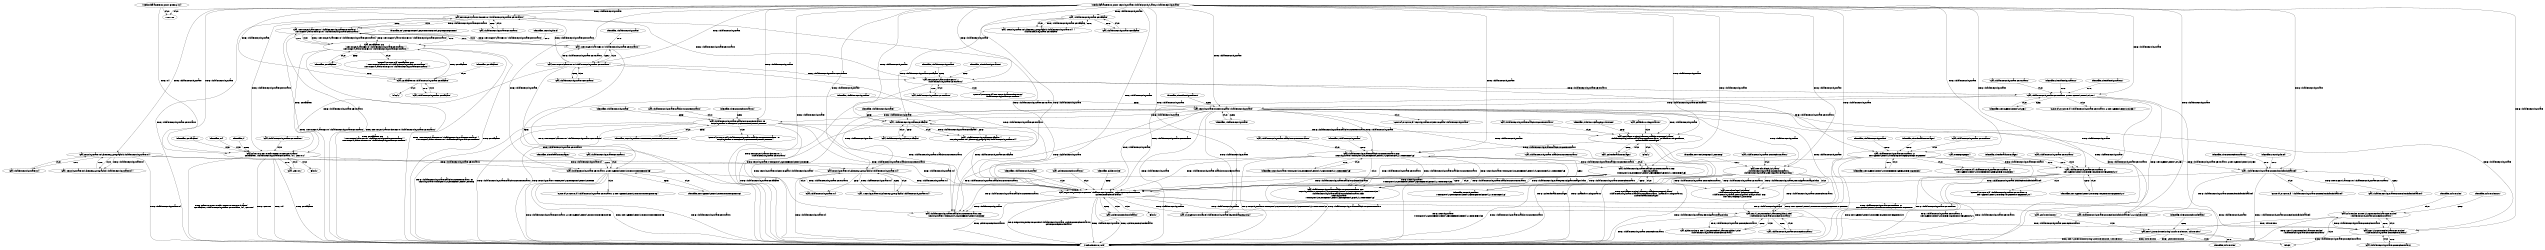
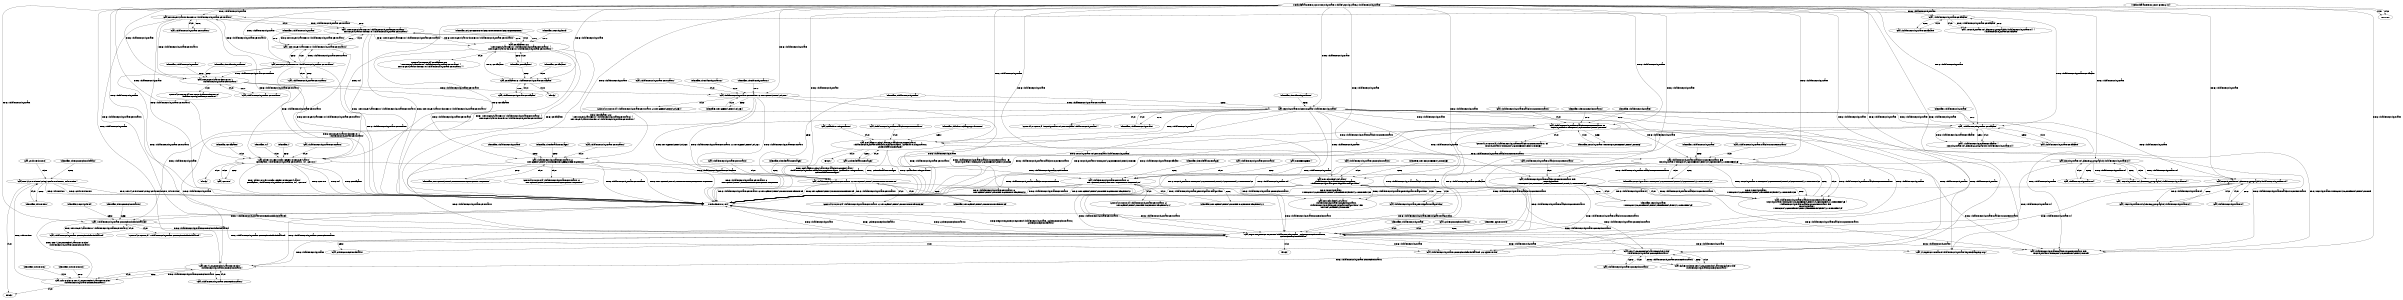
  digraph {
    n1 [label="(Call,net::SSLVersionToString(&ssl_version_str, ssl_version))"]
    n2 [label="(Block,)"]
    n3 [label="(Identifier,ssl_version)"]
    n4 [label="(MethodReturn,void)"]
    n5 [label="(Call,ssl_version = net::SSLConnectionStatusToVersion(\n        visible_security_state.connection_status))"]
    n6 [label="(Call,net::SSLConnectionStatusToVersion(\n        visible_security_state.connection_status))"]
    n7 [label="(Call,visible_security_state.connection_status)"]
    n8 [label="(Call,ReportAnyInsecureContent(visible_security_state, &site_connection_status_,\n                             &site_connection_details_))"]
    n9 [label="(Call,net::SSLConnectionStatusToCipherSuite(\n      visible_security_state.connection_status))"]
    n10 [label="(Call,visible_security_state.connection_info_initialized && cipher_suite)"]
    n11 [label="(Call,&site_connection_details_)"]
    n12 [label="(Block,)"]
    n13 [label="(Call,visible_security_state.malicious_content_status ==\n          security_state::MALICIOUS_CONTENT_STATUS_NONE)"]
    n14 [label="(Call,SSL_get_curve_name(visible_security_state.key_exchange_group))"]
    n15 [label="(Call,cipher_suite = net::SSLConnectionStatusToCipherSuite(\n      visible_security_state.connection_status))"]
    n16 [label="(Call,visible_security_state.connection_status)"]
    n17 [label="(Call,net::IsCertStatusMinorError(visible_security_state.cert_status))"]
    n18 [label="(Call,net::IsCertStatusMinorError(\n                   visible_security_state.cert_status))"]
    n19 [label="(Call,ssl_errors::ErrorInfo::GetErrorsForCertStatus(\n         certificate_, visible_security_state.cert_status, url, &errors))"]
    n20 [label="(Call,!net::IsCertStatusError(visible_security_state.cert_status) ||\n       net::IsCertStatusMinorError(visible_security_state.cert_status))"]
    n21 [label="(Call,visible_security_state.cert_status)"]
    n22 [label="(Call,visible_security_state.cert_status &\n           net::CERT_STATUS_UNABLE_TO_CHECK_REVOCATION)"]
    n23 [label="(Call,visible_security_state.cert_status & net::CERT_STATUS_IS_EV)"]
    n24 [label="(Call,visible_security_state.cert_status)"]
    n25 [label="(ControlStructure,if (net::IsCertStatusMinorError(\n                   visible_security_state.cert_status)))"]
    n26 [label="(Call,visible_security_state.cert_status & net::CERT_STATUS_NON_UNIQUE_NAME)"]
    n27 [label="(Call,&errors)"]
    n28 [label="(Block,)"]
    n29 [label="(Call,!net::IsCertStatusError(visible_security_state.cert_status))"]
    n30 [label="(Call,certificate_ &&\n      (!net::IsCertStatusError(visible_security_state.cert_status) ||\n       net::IsCertStatusMinorError(visible_security_state.cert_status)))"]
    n31 [label="(Call,net::IsCertStatusError(visible_security_state.cert_status))"]
    n32 [label="(Call,visible_security_state.cert_status)"]
    n33 [label="(MethodParameterIn,const security_state::VisibleSecurityState& visible_security_state)"]
    n34 [label="(Call,!visible_security_state.connection_info_initialized)"]
    n35 [label="(Call,security_state::IsSHA1InChain(visible_security_state))"]
    n36 [label="(Call,visible_security_state.malicious_content_status ==\n             security_state::MALICIOUS_CONTENT_STATUS_SIGN_IN_PASSWORD_REUSE)"]
    n37 [label="(Call,GetSafeBrowsingStatusByMaliciousContentStatus(\n        visible_security_state.malicious_content_status, &safe_browsing_status_,\n        &site_details_message_))"]
    n38 [label="(Call,visible_security_state.malicious_content_status !=\n      security_state::MALICIOUS_CONTENT_STATUS_NONE)"]
    n39 [label="(Call,!visible_security_state.certificate)"]
    n40 [label="(Call,!visible_security_state.certificate)"]
    n41 [label="(Call,net::ObsoleteSSLStatus(\n            visible_security_state.connection_status,\n            visible_security_state.peer_signature_algorithm))"]
    n42 [label="(Call,security_state::IsSchemeCryptographic(visible_security_state.url))"]
    n43 [label="(Call,security_state::IsSchemeCryptographic(visible_security_state.url))"]
    n44 [label="(Call,visible_security_state.cert_status &\n                  net::CERT_STATUS_NO_REVOCATION_MECHANISM)"]
    n45 [label="(Call,certificate_ = visible_security_state.certificate)"]
    n46 [label="(Call,visible_security_state.malicious_content_status ==\n             security_state::\n                 MALICIOUS_CONTENT_STATUS_ENTERPRISE_PASSWORD_REUSE)"]
    1000100
    n48 [label="(Identifier,net::CERT_STATUS_UNABLE_TO_CHECK_REVOCATION)"]
    n49 [label="(ControlStructure,if (visible_security_state.cert_status &\n           net::CERT_STATUS_UNABLE_TO_CHECK_REVOCATION))"]
    n50 [label="(ControlStructure,if (!visible_security_state.connection_info_initialized))"]
    n51 [label="(Call,visible_security_state.connection_info_initialized)"]
    n52 [label="(Identifier,visible_security_state)"]
    n53 [label="(ControlStructure,if (security_state::IsSHA1InChain(visible_security_state)))"]
    n54 [label="(Identifier,net::CERT_STATUS_IS_EV)"]
    n55 [label="(ControlStructure,if (visible_security_state.cert_status & net::CERT_STATUS_IS_EV))"]
    n56 [label="(Call,visible_security_state.malicious_content_status ==\n             security_state::MALICIOUS_CONTENT_STATUS_SIGN_IN_PASSWORD_REUSE ||\n         visible_security_state.malicious_content_status ==\n             security_state::\n                 MALICIOUS_CONTENT_STATUS_ENTERPRISE_PASSWORD_REUSE)"]
    n57 [label="(Identifier,security_state::MALICIOUS_CONTENT_STATUS_SIGN_IN_PASSWORD_REUSE)"]
    n58 [label="(Call,&site_details_message_)"]
    n59 [label="(Block,)"]
    n60 [label="(ControlStructure,if (visible_security_state.malicious_content_status !=\n      security_state::MALICIOUS_CONTENT_STATUS_NONE))"]
    n61 [label="(Identifier,security_state::UNIQUE_CONTENT_STATUS_NONE)"]
    n62 [label="(Call,visible_security_state.certificate)"]
    n63 [label="(Call,!visible_security_state.certificate ||\n      !security_state::IsSchemeCryptographic(visible_security_state.url))"]
    n64 [label="(Call,!security_state::IsSchemeCryptographic(visible_security_state.url) ||\n         !visible_security_state.certificate)"]
    n65 [label="(Call,visible_security_state.certificate)"]
    n66 [label="(Call,net::ObsoleteSSLStatus(\n            visible_security_state.connection_status,\n            visible_security_state.peer_signature_algorithm) ==\n        net::OBSOLETE_SSL_NONE)"]
+   n67 [label="(Call,visible_security_state.peer_signature_algorithm)"]
    n68 [label="(Call,!security_state::IsSchemeCryptographic(visible_security_state.url))"]
    n69 [label="(Call,visible_security_state.url)"]
    n70 [label="(Call,visible_security_state.url)"]
    n71 [label="(Call,!security_state::IsSchemeCryptographic(visible_security_state.url))"]
    n72 [label="(ControlStructure,if (visible_security_state.cert_status &\n                  net::CERT_STATUS_NO_REVOCATION_MECHANISM))"]
    n73 [label="(Identifier,net::CERT_STATUS_NO_REVOCATION_MECHANISM)"]
    n74 [label="(ControlStructure,if (visible_security_state.cert_status & net::CERT_STATUS_NON_UNIQUE_NAME))"]
    n75 [label="(Identifier,net::CERT_STATUS_NON_UNIQUE_NAME)"]
    n76 [label="(Call,visible_security_state.certificate)"]
    n77 [label="(Block,)"]
    n78 [label="(Identifier,security_state::\n                 MALICIOUS_CONTENT_STATUS_ENTERPRISE_PASSWORD_REUSE)"]
    n79 [label="(ControlStructure,if (certificate_ &&\n      (!net::IsCertStatusError(visible_security_state.cert_status) ||\n       net::IsCertStatusMinorError(visible_security_state.cert_status))))"]
    n80 [label="(Identifier,certificate_)"]
    n81 [label="(MethodParameterIn,const GURL& url)"]
    n82 [label="(Identifier,visible_security_state)"]
    n83 [label="(Identifier,certificate_)"]
    n84 [label="(Call,NOTREACHED())"]
    n85 [label="(Identifier,ssl_version)"]
    n86 [label="(Identifier,visible_security_state)"]
    n87 [label="(Identifier,site_connection_status_)"]
    n88 [label="(Identifier,visible_security_state)"]
    n89 [label="(Identifier,site_connection_details_)"]
    n90 [label="(Call,visible_security_state.cert_status)"]
    n91 [label="(Call,&ssl_version_str)"]
    n92 [label="(Call,&site_connection_status_)"]
    n93 [label="(Identifier,net::OBSOLETE_SSL_NONE)"]
    n94 [label="(Identifier,visible_security_state)"]
    n95 [label="(Identifier,site_details_message_)"]
    n96 [label="(Identifier,visible_security_state)"]
    n97 [label="(Identifier,security_level)"]
    n98 [label="(Call,visible_security_state.cert_status)"]
    n99 [label="(Call,visible_security_state.cert_status)"]
    n100 [label="(Identifier,IDS_PAGE_INFO_SECURITY_TAB_INSECURE_IDENTITY)"]
    n101 [label="(Call,visible_security_state.connection_status)"]
    n102 [label="(Identifier,url)"]
    n103 [label="(Identifier,i)"]
    n104 [label="(Identifier,site_connection_status_)"]
    n105 [label="(Identifier,ssl_version_str)"]
    n106 [label="(Identifier,site_identity_status_)"]
    n107 [label="(Call,visible_security_state.malicious_content_status)"]
    n108 [label="(Identifier,site_identity_status_)"]
    n109 [label="(Identifier,cipher_suite)"]
    n110 [label="(Identifier,certificate_)"]
    n111 [label="(Identifier,site_identity_status_)"]
    n112 [label="(Identifier,site_details_message_)"]
    n113 [label="(Call,visible_security_state.malicious_content_status)"]
    n114 [label="(Call,visible_security_state.cert_status)"]
    n115 [label="(Identifier,visible_security_state)"]
    n116 [label="(Call,visible_security_state.malicious_content_status)"]
    n117 [label="(Identifier,security_level)"]
    n118 [label="(Identifier,old_show_change_pw_buttons)"]
    n119 [label="(Identifier,site_identity_status_)"]
    n120 [label="(Call,visible_security_state.malicious_content_status)"]
    n121 [label="(Identifier,visible_security_state)"]
    n122 [label="(Call,&safe_browsing_status_)"]
    n123 [label="(Identifier,visible_security_state)"]
    n124 [label="(Call,visible_security_state.cert_status)"]
    n125 [label="(Identifier,site_details_message_)"]
    n1 -> n2 [label="AST: "]
    n1 -> n3 [label="CFG: "]
    n1 -> n4 [label="DDG: net::SSLVersionToString(&ssl_version_str, ssl_version)"]
    n1 -> n4 [label="DDG: ssl_version"]
    n1 -> n4 [label="DDG: &ssl_version_str"]
    n3 -> n1 [label="AST: "]
    n5 -> n1 [label="DDG: ssl_version"]
    n5 -> n2 [label="AST: "]
    n5 -> n4 [label="DDG: net::SSLConnectionStatusToVersion(\n        visible_security_state.connection_status)"]
    n5 -> n6 [label="CFG: "]
    n6 -> n4 [label="DDG: visible_security_state.connection_status"]
    n6 -> n5 [label="AST: "]
    n6 -> n5 [label="DDG: visible_security_state.connection_status"]
    n6 -> n7 [label="CFG: "]
    n7 -> n6 [label="AST: "]
    n8 -> n4 [label="DDG: visible_security_state"]
    n8 -> n4 [label="DDG: &site_connection_details_"]
    n8 -> n4 [label="DDG: &site_connection_status_"]
    n8 -> n4 [label="DDG: ReportAnyInsecureContent(visible_security_state, &site_connection_status_,\n                             &site_connection_details_)"]
    n8 -> n6 [label="DDG: visible_security_state"]
    n8 -> n9 [label="DDG: visible_security_state"]
    n8 -> n10 [label="DDG: visible_security_state"]
    n8 -> n11 [label="CFG: "]
    n8 -> n12 [label="AST: "]
    n8 -> n13 [label="DDG: visible_security_state"]
    n8 -> n14 [label="DDG: visible_security_state"]
    n9 -> n4 [label="DDG: visible_security_state.connection_status"]
    n9 -> n6 [label="DDG: visible_security_state.connection_status"]
    n9 -> n15 [label="AST: "]
    n9 -> n15 [label="DDG: visible_security_state.connection_status"]
    n9 -> n16 [label="CFG: "]
    n11 -> n8 [label="AST: "]
    n15 -> n9 [label="CFG: "]
    n16 -> n9 [label="AST: "]
    n17 -> n4 [label="DDG: visible_security_state.cert_status"]
    n17 -> n8 [label="DDG: visible_security_state.cert_status"]
    n17 -> n18 [label="DDG: visible_security_state.cert_status"]
    n17 -> n19 [label="DDG: visible_security_state.cert_status"]
    n17 -> n20 [label="AST: "]
    n17 -> n20 [label="DDG: visible_security_state.cert_status"]
    n17 -> n21 [label="CFG: "]
    n18 -> n4 [label="DDG: net::IsCertStatusMinorError(\n                   visible_security_state.cert_status)"]
    n18 -> n22 [label="DDG: visible_security_state.cert_status"]
    n18 -> n23 [label="DDG: visible_security_state.cert_status"]
    n18 -> n24 [label="CFG: "]
    n18 -> n25 [label="AST: "]
    n19 -> n4 [label="DDG: ssl_errors::ErrorInfo::GetErrorsForCertStatus(\n         certificate_, visible_security_state.cert_status, url, &errors)"]
    n19 -> n4 [label="DDG: &errors"]
    n19 -> n4 [label="DDG: url"]
    n19 -> n4 [label="DDG: certificate_"]
    n19 -> n26 [label="DDG: visible_security_state.cert_status"]
    n19 -> n27 [label="CFG: "]
    n19 -> n28 [label="AST: "]
    n20 -> n4 [label="DDG: !net::IsCertStatusError(visible_security_state.cert_status)"]
    n20 -> n4 [label="DDG: net::IsCertStatusMinorError(visible_security_state.cert_status)"]
    n20 -> n17 [label="CFG: "]
    n20 -> n29 [label="CFG: "]
    n20 -> n30 [label="AST: "]
    n20 -> n30 [label="DDG: !net::IsCertStatusError(visible_security_state.cert_status)"]
    n20 -> n30 [label="DDG: net::IsCertStatusMinorError(visible_security_state.cert_status)"]
    n21 -> n17 [label="AST: "]
    n22 -> n4 [label="DDG: visible_security_state.cert_status"]
    n22 -> n4 [label="DDG: net::CERT_STATUS_UNABLE_TO_CHECK_REVOCATION"]
    n22 -> n4 [label="DDG: visible_security_state.cert_status &\n           net::CERT_STATUS_UNABLE_TO_CHECK_REVOCATION"]
    n22 -> n8 [label="DDG: visible_security_state.cert_status"]
    n22 -> n44 [label="DDG: visible_security_state.cert_status"]
    n22 -> n48 [label="CFG: "]
    n22 -> n49 [label="AST: "]
    n23 -> n4 [label="DDG: visible_security_state.cert_status"]
    n23 -> n4 [label="DDG: net::CERT_STATUS_IS_EV"]
    n23 -> n4 [label="DDG: visible_security_state.cert_status & net::CERT_STATUS_IS_EV"]
    n23 -> n8 [label="DDG: visible_security_state.cert_status"]
    n23 -> n35 [label="DDG: visible_security_state.cert_status"]
    n23 -> n54 [label="CFG: "]
    n23 -> n55 [label="AST: "]
    n24 -> n18 [label="AST: "]
    n26 -> n4 [label="DDG: visible_security_state.cert_status"]
    n26 -> n4 [label="DDG: visible_security_state.cert_status & net::CERT_STATUS_NON_UNIQUE_NAME"]
    n26 -> n4 [label="DDG: net::CERT_STATUS_NON_UNIQUE_NAME"]
    n26 -> n8 [label="DDG: visible_security_state.cert_status"]
    n26 -> n74 [label="AST: "]
    n26 -> n75 [label="CFG: "]
    n27 -> n19 [label="AST: "]
    n29 -> n4 [label="DDG: net::IsCertStatusError(visible_security_state.cert_status)"]
    n29 -> n20 [label="AST: "]
    n29 -> n20 [label="DDG: net::IsCertStatusError(visible_security_state.cert_status)"]
    n29 -> n31 [label="CFG: "]
    n30 -> n4 [label="DDG: certificate_ &&\n      (!net::IsCertStatusError(visible_security_state.cert_status) ||\n       net::IsCertStatusMinorError(visible_security_state.cert_status))"]
    n30 -> n4 [label="DDG: !net::IsCertStatusError(visible_security_state.cert_status) ||\n       net::IsCertStatusMinorError(visible_security_state.cert_status)"]
    n30 -> n4 [label="DDG: certificate_"]
    n30 -> n19 [label="DDG: certificate_"]
    n30 -> n20 [label="CFG: "]
    n30 -> n79 [label="AST: "]
    n30 -> n80 [label="CFG: "]
    n31 -> n4 [label="DDG: visible_security_state.cert_status"]
    n31 -> n8 [label="DDG: visible_security_state.cert_status"]
    n31 -> n17 [label="DDG: visible_security_state.cert_status"]
    n31 -> n18 [label="DDG: visible_security_state.cert_status"]
    n31 -> n19 [label="DDG: visible_security_state.cert_status"]
    n31 -> n29 [label="AST: "]
    n31 -> n29 [label="DDG: visible_security_state.cert_status"]
    n31 -> n32 [label="CFG: "]
    n32 -> n31 [label="AST: "]
    n33 -> n4 [label="DDG: visible_security_state"]
    n33 -> n6 [label="DDG: visible_security_state"]
    n33 -> n8 [label="DDG: visible_security_state"]
    n33 -> n9 [label="DDG: visible_security_state"]
    n33 -> n10 [label="DDG: visible_security_state"]
    n33 -> n13 [label="DDG: visible_security_state"]
    n33 -> n14 [label="DDG: visible_security_state"]
    n33 -> n17 [label="DDG: visible_security_state"]
    n33 -> n18 [label="DDG: visible_security_state"]
    n33 -> n19 [label="DDG: visible_security_state"]
    n33 -> n22 [label="DDG: visible_security_state"]
    n33 -> n23 [label="DDG: visible_security_state"]
    n33 -> n26 [label="DDG: visible_security_state"]
    n33 -> n31 [label="DDG: visible_security_state"]
    n33 -> n34 [label="DDG: visible_security_state"]
    n33 -> n35 [label="DDG: visible_security_state"]
    n33 -> n36 [label="DDG: visible_security_state"]
    n33 -> n37 [label="DDG: visible_security_state"]
    n33 -> n38 [label="DDG: visible_security_state"]
    n33 -> n39 [label="DDG: visible_security_state"]
    n33 -> n40 [label="DDG: visible_security_state"]
    n33 -> n41 [label="DDG: visible_security_state"]
    n33 -> n42 [label="DDG: visible_security_state"]
    n33 -> n43 [label="DDG: visible_security_state"]
    n33 -> n44 [label="DDG: visible_security_state"]
    n33 -> n45 [label="DDG: visible_security_state"]
    n33 -> n46 [label="DDG: visible_security_state"]
    n33 -> 1000100 [label="AST: "]
-   n34 -> n4 [label="DDG: !visible_security_state.connection_info_initialized"]
+   n4 -> n34 [label="DDG: !visible_security_state.connection_info_initialized"]
    n34 -> n8 [label="DDG: visible_security_state.connection_info_initialized"]
    n34 -> n10 [label="DDG: visible_security_state.connection_info_initialized"]
    n34 -> n50 [label="AST: "]
    n34 -> n51 [label="DDG: net::IsCertStatusError(visible_security_state.cert_status)"]
    n35 -> n4 [label="DDG: security_state::IsSHA1InChain(visible_security_state)"]
    n35 -> n4 [label="DDG: visible_security_state"]
    n35 -> n6 [label="DDG: visible_security_state"]
    n35 -> n8 [label="DDG: visible_security_state"]
    n35 -> n9 [label="DDG: visible_security_state"]
    n35 -> n10 [label="DDG: visible_security_state"]
    n35 -> n13 [label="DDG: visible_security_state"]
    n35 -> n14 [label="DDG: visible_security_state"]
    n35 -> n34 [label="DDG: visible_security_state"]
    n35 -> n36 [label="DDG: visible_security_state"]
    n35 -> n37 [label="DDG: visible_security_state"]
    n35 -> n38 [label="DDG: visible_security_state"]
    n35 -> n39 [label="DDG: visible_security_state"]
    n35 -> n41 [label="DDG: visible_security_state"]
    n35 -> n42 [label="DDG: visible_security_state"]
    n35 -> n46 [label="DDG: visible_security_state"]
    n35 -> n52 [label="CFG: "]
    n35 -> n53 [label="AST: "]
    n36 -> n4 [label="DDG: security_state::MALICIOUS_CONTENT_STATUS_SIGN_IN_PASSWORD_REUSE"]
    n36 -> n4 [label="DDG: visible_security_state.malicious_content_status"]
    n36 -> n8 [label="DDG: visible_security_state.malicious_content_status"]
    n36 -> n13 [label="DDG: visible_security_state.malicious_content_status"]
    n36 -> n46 [label="DDG: visible_security_state.malicious_content_status"]
    n36 -> n56 [label="AST: "]
    n36 -> n56 [label="DDG: visible_security_state.malicious_content_status"]
    n36 -> n56 [label="DDG: security_state::MALICIOUS_CONTENT_STATUS_SIGN_IN_PASSWORD_REUSE"]
    n36 -> n57 [label="CFG: "]
    n37 -> n4 [label="DDG: &safe_browsing_status_"]
    n37 -> n4 [label="DDG: GetSafeBrowsingStatusByMaliciousContentStatus(\n        visible_security_state.malicious_content_status, &safe_browsing_status_,\n        &site_details_message_)"]
    n37 -> n4 [label="DDG: &site_details_message_"]
    n37 -> n36 [label="DDG: visible_security_state.malicious_content_status"]
    n37 -> n58 [label="CFG: "]
    n37 -> n59 [label="AST: "]
    n38 -> n4 [label="DDG: visible_security_state.malicious_content_status !=\n      security_state::MALICIOUS_CONTENT_STATUS_NONE"]
    n38 -> n4 [label="DDG: visible_security_state.malicious_content_status"]
    n38 -> n4 [label="DDG: security_state::MALICIOUS_CONTENT_STATUS_NONE"]
    n38 -> n8 [label="DDG: visible_security_state.malicious_content_status"]
    n38 -> n13 [label="DDG: visible_security_state.malicious_content_status"]
    n38 -> n13 [label="DDG: security_state::MALICIOUS_CONTENT_STATUS_NONE"]
    n38 -> n37 [label="DDG: visible_security_state.malicious_content_status"]
    n38 -> n60 [label="AST: "]
    n38 -> n61 [label="CFG: "]
    n39 -> n4 [label="DDG: visible_security_state.certificate"]
    n39 -> n8 [label="DDG: visible_security_state.certificate"]
    n39 -> n62 [label="CFG: "]
    n39 -> n63 [label="AST: "]
    n39 -> n63 [label="DDG: visible_security_state.certificate"]
    n40 -> n39 [label="DDG: visible_security_state.certificate"]
    n40 -> n64 [label="AST: "]
    n40 -> n64 [label="DDG: visible_security_state.certificate"]
    n40 -> n65 [label="CFG: "]
    n41 -> n4 [label="DDG: visible_security_state.peer_signature_algorithm"]
    n41 -> n8 [label="DDG: visible_security_state.connection_status"]
    n41 -> n8 [label="DDG: visible_security_state.peer_signature_algorithm"]
    n41 -> n9 [label="DDG: visible_security_state.connection_status"]
    n41 -> n66 [label="AST: "]
    n41 -> n66 [label="DDG: visible_security_state.connection_status"]
    n41 -> n66 [label="DDG: visible_security_state.peer_signature_algorithm"]
+   n41 -> n67 [label="CFG: "]
    n42 -> n4 [label="DDG: visible_security_state.url"]
    n42 -> n8 [label="DDG: visible_security_state.url"]
    n42 -> n68 [label="AST: "]
    n42 -> n68 [label="DDG: visible_security_state.url"]
    n42 -> n69 [label="CFG: "]
    n43 -> n4 [label="DDG: visible_security_state.url"]
    n43 -> n8 [label="DDG: visible_security_state.url"]
    n43 -> n42 [label="DDG: visible_security_state.url"]
    n43 -> n70 [label="CFG: "]
    n43 -> n71 [label="AST: "]
    n43 -> n71 [label="DDG: visible_security_state.url"]
    n44 -> n4 [label="DDG: net::CERT_STATUS_NO_REVOCATION_MECHANISM"]
    n44 -> n4 [label="DDG: visible_security_state.cert_status &\n                  net::CERT_STATUS_NO_REVOCATION_MECHANISM"]
    n44 -> n4 [label="DDG: visible_security_state.cert_status"]
    n44 -> n8 [label="DDG: visible_security_state.cert_status"]
    n44 -> n72 [label="AST: "]
    n44 -> n73 [label="CFG: "]
    n45 -> n30 [label="DDG: certificate_"]
    n45 -> n76 [label="CFG: "]
    n45 -> n77 [label="AST: "]
    n46 -> n4 [label="DDG: security_state::\n                 MALICIOUS_CONTENT_STATUS_ENTERPRISE_PASSWORD_REUSE"]
    n46 -> n4 [label="DDG: visible_security_state.malicious_content_status"]
    n46 -> n8 [label="DDG: visible_security_state.malicious_content_status"]
    n46 -> n13 [label="DDG: visible_security_state.malicious_content_status"]
    n46 -> n56 [label="AST: "]
    n46 -> n56 [label="DDG: visible_security_state.malicious_content_status"]
    n46 -> n56 [label="DDG: security_state::\n                 MALICIOUS_CONTENT_STATUS_ENTERPRISE_PASSWORD_REUSE"]
    n46 -> n78 [label="CFG: "]
    n48 -> n22 [label="AST: "]
-   n51 -> n34 [label="CFG: "]
+   n51 -> n34 [label="AST: "]
    n52 -> n35 [label="AST: "]
    n54 -> n23 [label="AST: "]
    n56 -> n36 [label="CFG: "]
    n56 -> n46 [label="CFG: "]
    n57 -> n36 [label="AST: "]
    n58 -> n37 [label="AST: "]
    n61 -> n38 [label="AST: "]
    n62 -> n39 [label="AST: "]
    n63 -> n39 [label="CFG: "]
    n64 -> n40 [label="CFG: "]
    n65 -> n40 [label="AST: "]
+   n67 -> n41 [label="AST: "]
    n68 -> n42 [label="CFG: "]
    n69 -> n42 [label="AST: "]
    n70 -> n43 [label="AST: "]
    n71 -> n43 [label="CFG: "]
    n73 -> n44 [label="AST: "]
    n75 -> n26 [label="AST: "]
    n76 -> n45 [label="AST: "]
    n78 -> n46 [label="AST: "]
    n80 -> n30 [label="AST: "]
    n80 -> n45 [label="CFG: "]
    n81 -> n19 [label="DDG: url"]
    n81 -> 1000100 [label="AST: "]
    n82 -> n8 [label="AST: "]
    n83 -> n19 [label="AST: "]
    n84 -> n44 [label="CFG: "]
    n85 -> n5 [label="AST: "]
    n86 -> n26 [label="CFG: "]
    n86 -> n35 [label="CFG: "]
    n87 -> n38 [label="CFG: "]
    n88 -> n38 [label="CFG: "]
    n89 -> n1 [label="CFG: "]
    n90 -> n22 [label="AST: "]
    n91 -> n1 [label="AST: "]
    n92 -> n8 [label="AST: "]
    n93 -> n41 [label="CFG: "]
    n94 -> n29 [label="CFG: "]
    n95 -> n44 [label="CFG: "]
    n96 -> n18 [label="CFG: "]
    n97 -> n34 [label="CFG: "]
    n98 -> n44 [label="AST: "]
    n99 -> n23 [label="AST: "]
    n100 -> n30 [label="CFG: "]
    n101 -> n41 [label="AST: "]
    n102 -> n19 [label="AST: "]
    n103 -> n19 [label="CFG: "]
    n104 -> n34 [label="CFG: "]
    n105 -> n5 [label="CFG: "]
    n106 -> n23 [label="CFG: "]
    n107 -> n37 [label="AST: "]
    n108 -> n23 [label="CFG: "]
    n109 -> n8 [label="CFG: "]
    n110 -> n45 [label="AST: "]
    n111 -> n35 [label="CFG: "]
    n112 -> n26 [label="CFG: "]
    n113 -> n38 [label="AST: "]
    n114 -> n26 [label="AST: "]
    n115 -> n22 [label="CFG: "]
    n116 -> n36 [label="AST: "]
    n117 -> n30 [label="CFG: "]
    n118 -> n37 [label="CFG: "]
    n119 -> n18 [label="CFG: "]
    n120 -> n46 [label="AST: "]
    n121 -> n36 [label="CFG: "]
    n122 -> n37 [label="AST: "]
    n123 -> n39 [label="CFG: "]
    n124 -> n19 [label="AST: "]
    n125 -> n22 [label="CFG: "]
  }
